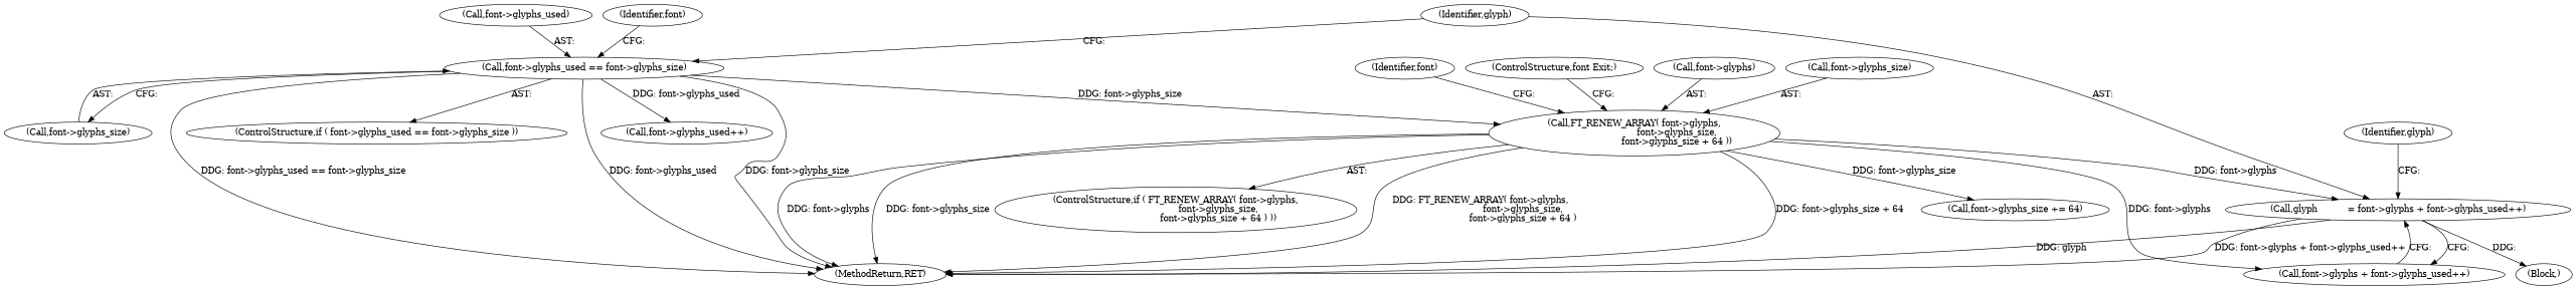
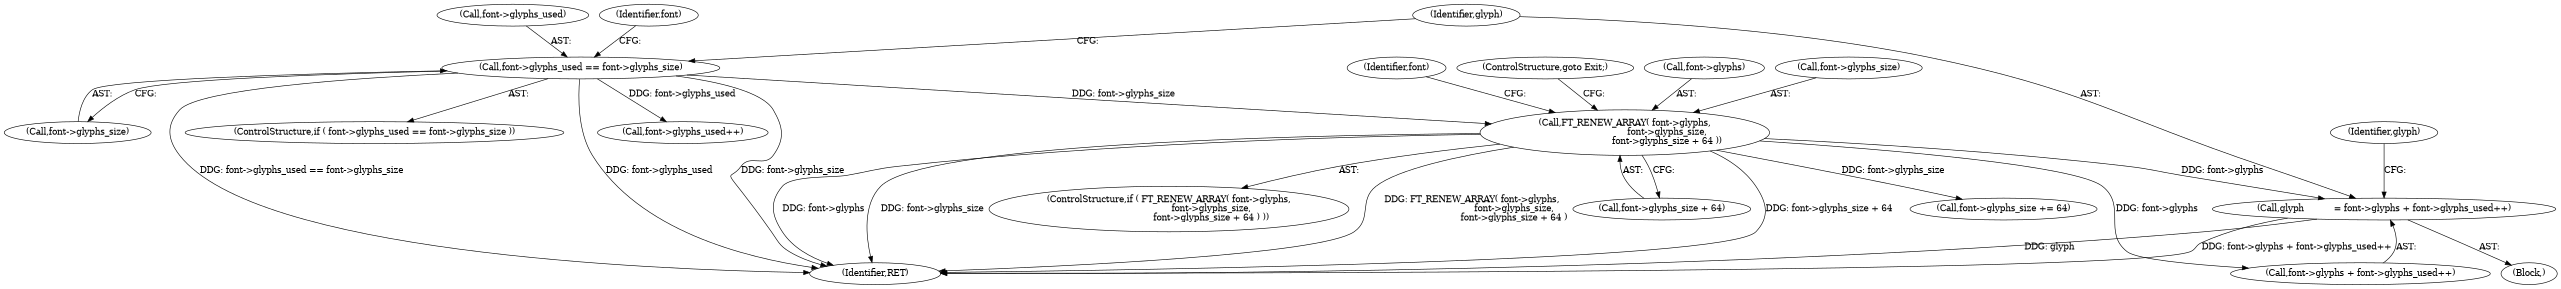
  digraph {
    n1 [label="(Call,glyph           = font->glyphs + font->glyphs_used++)"]
    n2 [label="(Call,font->glyphs + font->glyphs_used++)"]
-   n3 [label="(MethodReturn,RET)"]
+   n3 [label="(Identifier,RET)"]
    n4 [label="(Block,)"]
    n5 [label="(Call,FT_RENEW_ARRAY( font->glyphs,\n                               font->glyphs_size,\n                               font->glyphs_size + 64 ))"]
    n6 [label="(Call,font->glyphs_size += 64)"]
+   n7 [label="(Call,font->glyphs_size + 64)"]
    n8 [label="(ControlStructure,if ( FT_RENEW_ARRAY( font->glyphs,\n                               font->glyphs_size,\n                               font->glyphs_size + 64 ) ))"]
    n9 [label="(Call,font->glyphs_used == font->glyphs_size)"]
    n10 [label="(Call,font->glyphs_used++)"]
    n11 [label="(ControlStructure,if ( font->glyphs_used == font->glyphs_size ))"]
    n12 [label="(Call,font->glyphs_size)"]
    n13 [label="(Identifier,font)"]
    n14 [label="(Identifier,glyph)"]
    n15 [label="(Identifier,font)"]
-   n16 [label="(ControlStructure,font Exit;)"]
+   n16 [label="(ControlStructure,goto Exit;)"]
    n17 [label="(Identifier,glyph)"]
    n18 [label="(Call,font->glyphs)"]
    n19 [label="(Call,font->glyphs_used)"]
    n20 [label="(Call,font->glyphs_size)"]
-   n1 -> n2 [label="CFG: "]
    n1 -> n3 [label="DDG: font->glyphs + font->glyphs_used++"]
    n1 -> n3 [label="DDG: glyph"]
-   n1 -> n4 [label="DDG: "]
-   n2 -> n1 [label="CFG: "]
+   n1 -> n4 [label="AST: "]
+   n2 -> n1 [label="AST: "]
    n5 -> n1 [label="DDG: font->glyphs"]
    n5 -> n2 [label="DDG: font->glyphs"]
    n5 -> n3 [label="DDG: font->glyphs_size + 64"]
    n5 -> n3 [label="DDG: font->glyphs_size"]
    n5 -> n3 [label="DDG: FT_RENEW_ARRAY( font->glyphs,\n                               font->glyphs_size,\n                               font->glyphs_size + 64 )"]
    n5 -> n3 [label="DDG: font->glyphs"]
    n5 -> n6 [label="DDG: font->glyphs_size"]
+   n5 -> n7 [label="CFG: "]
    n5 -> n8 [label="AST: "]
+   n7 -> n5 [label="AST: "]
    n9 -> n3 [label="DDG: font->glyphs_size"]
    n9 -> n3 [label="DDG: font->glyphs_used == font->glyphs_size"]
    n9 -> n3 [label="DDG: font->glyphs_used"]
    n9 -> n5 [label="DDG: font->glyphs_size"]
    n9 -> n10 [label="DDG: font->glyphs_used"]
    n9 -> n11 [label="AST: "]
    n9 -> n12 [label="CFG: "]
    n12 -> n9 [label="AST: "]
    n13 -> n9 [label="CFG: "]
    n14 -> n1 [label="AST: "]
    n14 -> n9 [label="CFG: "]
    n15 -> n5 [label="CFG: "]
    n16 -> n5 [label="CFG: "]
    n17 -> n1 [label="CFG: "]
    n18 -> n5 [label="AST: "]
    n19 -> n9 [label="AST: "]
    n20 -> n5 [label="AST: "]
  }
